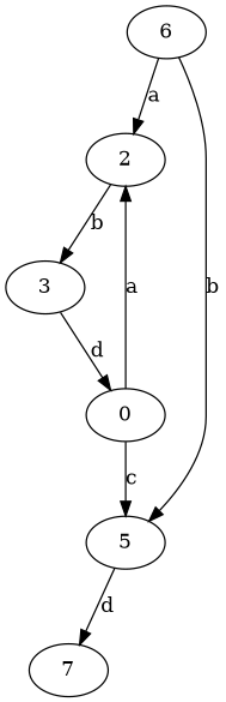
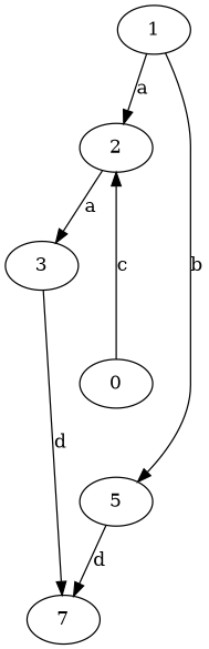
  strict digraph {
-   1 [label=6]
+   1
    2
    5
    3
    7
    0
    1 -> 2 [label=a]
    1 -> 5 [label=b]
-   2 -> 3 [label=b]
+   2 -> 3 [label=a]
    5 -> 7 [label=d]
-   3 -> 0 [label=d]
-   0 -> 2 [label=a]
-   0 -> 5 [label=c]
+   3 -> 7 [label=d]
+   0 -> 2 [label=c]
  }
